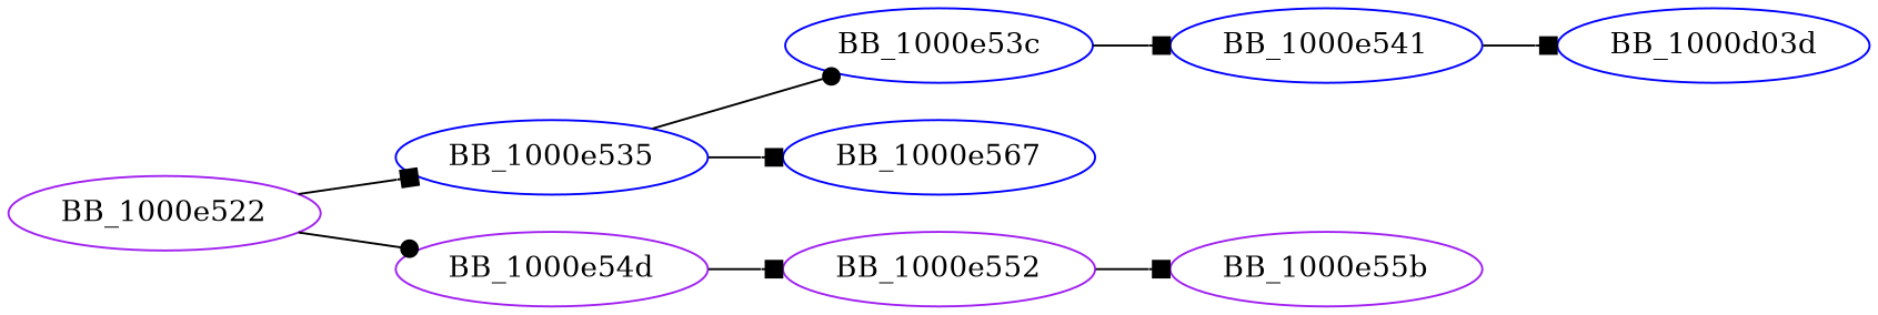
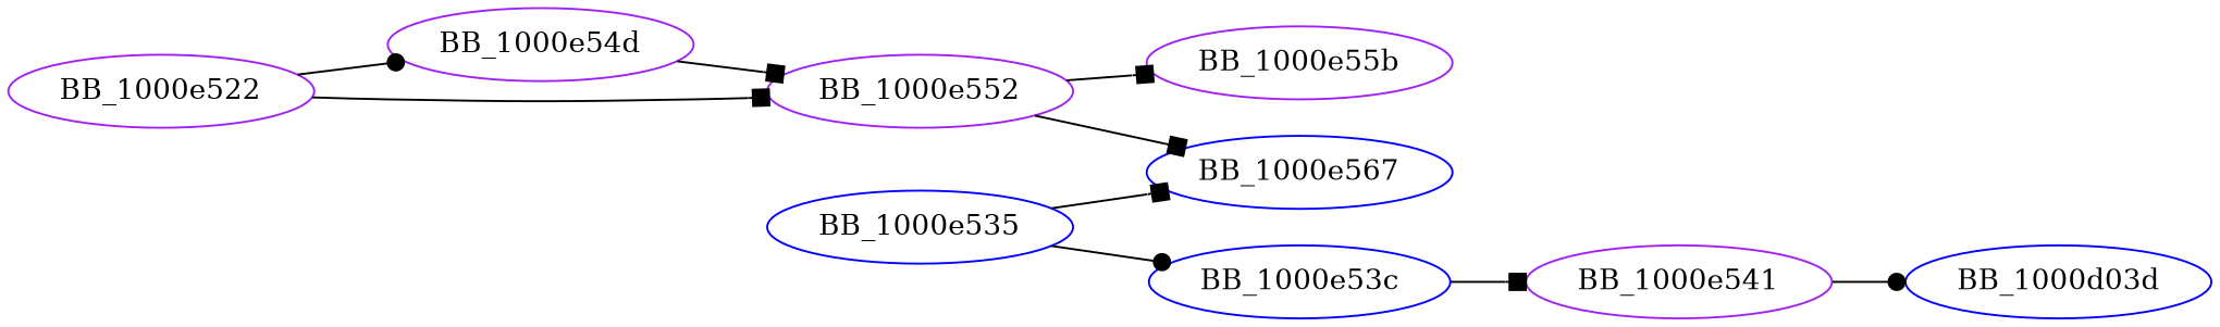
  digraph {
    rankdir=LR
    node [color=blue]
    edge [arrowhead=box]
    BB_1000e522 [color=purple]
    BB_1000e535
    BB_1000e54d [color=purple]
    BB_1000e53c
    BB_1000e567
    BB_1000e552 [color=purple]
-   BB_1000e541
+   BB_1000e541 [color=purple]
    BB_1000e55b [color=purple]
    BB_1000d03d
-   BB_1000e522 -> BB_1000e535
+   BB_1000e522 -> BB_1000e552
    BB_1000e522 -> BB_1000e54d [arrowhead=dot]
    BB_1000e535 -> BB_1000e53c [arrowhead=dot]
    BB_1000e535 -> BB_1000e567
    BB_1000e54d -> BB_1000e552
    BB_1000e53c -> BB_1000e541
+   BB_1000e552 -> BB_1000e567
    BB_1000e552 -> BB_1000e55b
-   BB_1000e541 -> BB_1000d03d
+   BB_1000e541 -> BB_1000d03d [arrowhead=dot]
  }
